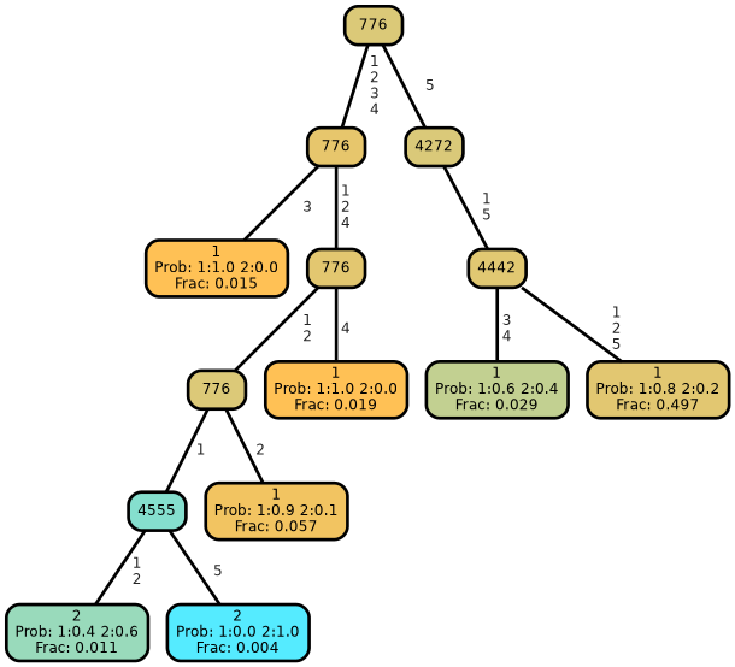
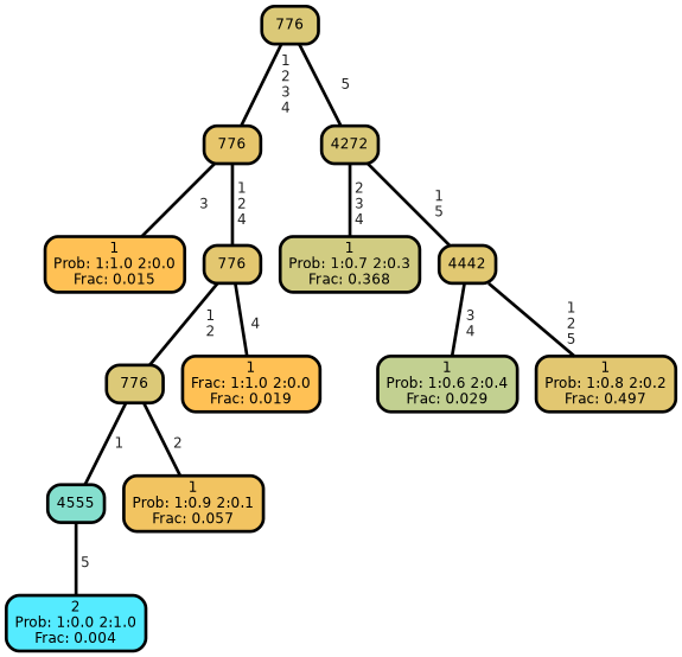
  graph {
    ranksep="0 equally"
    splines=straight
    node [color=black fillcolor="#ffc155" fontcolor=black fontname=helvetica penwidth=3 shape=box style="filled, rounded"]
    edge [color=black fontcolor=grey14 fontname=helvetica fontweight=bold penwidth=3]
    n1 [label="1\nProb: 1:1.0 2:0.0\nFrac: 0.015"]
    n2 [fillcolor="#e7c66c" label=776]
    n3 [fillcolor="#e3c770" label=776]
    n4 [fillcolor="#dcc978" label=776]
-   n5 [label="1\nProb: 1:1.0 2:0.0\nFrac: 0.019"]
-   n6 [fillcolor="#99dabb" label="2\nProb: 1:0.4 2:0.6\nFrac: 0.011"]
+   n5 [label="1\nFrac: 1:1.0 2:0.0\nFrac: 0.019"]
    n7 [fillcolor="#85dfce" label=4555]
    n8 [fillcolor="#55ebff" label="2\nProb: 1:0.0 2:1.0\nFrac: 0.004"]
    n9 [fillcolor="#f2c461" label="1\nProb: 1:0.9 2:0.1\nFrac: 0.057"]
    n10 [fillcolor="#dbc978" label=776]
    n11 [fillcolor="#dac979" label=4272]
+   n12 [fillcolor="#d1cc82" label="1\nProb: 1:0.7 2:0.3\nFrac: 0.368"]
    n13 [fillcolor="#e1c872" label=4442]
    n14 [fillcolor="#c2d091" label="1\nProb: 1:0.6 2:0.4\nFrac: 0.029"]
    n15 [fillcolor="#e2c771" label="1\nProb: 1:0.8 2:0.2\nFrac: 0.497"]
    subgraph sub_1 {
      rank=same
    }
    n2 -- n1 [label=" 3"]
    n2 -- n3 [label=" 1\n 2\n 4"]
    n3 -- n4 [label=" 1\n 2"]
    n3 -- n5 [label=" 4"]
    n4 -- n7 [label=" 1"]
    n4 -- n9 [label=" 2"]
-   n7 -- n6 [label=" 1\n 2"]
    n7 -- n8 [label=" 5"]
    n10 -- n2 [label=" 1\n 2\n 3\n 4"]
    n10 -- n11 [label=" 5"]
+   n11 -- n12 [label=" 2\n 3\n 4"]
    n11 -- n13 [label=" 1\n 5"]
    n13 -- n14 [label=" 3\n 4"]
    n13 -- n15 [label=" 1\n 2\n 5"]
  }
